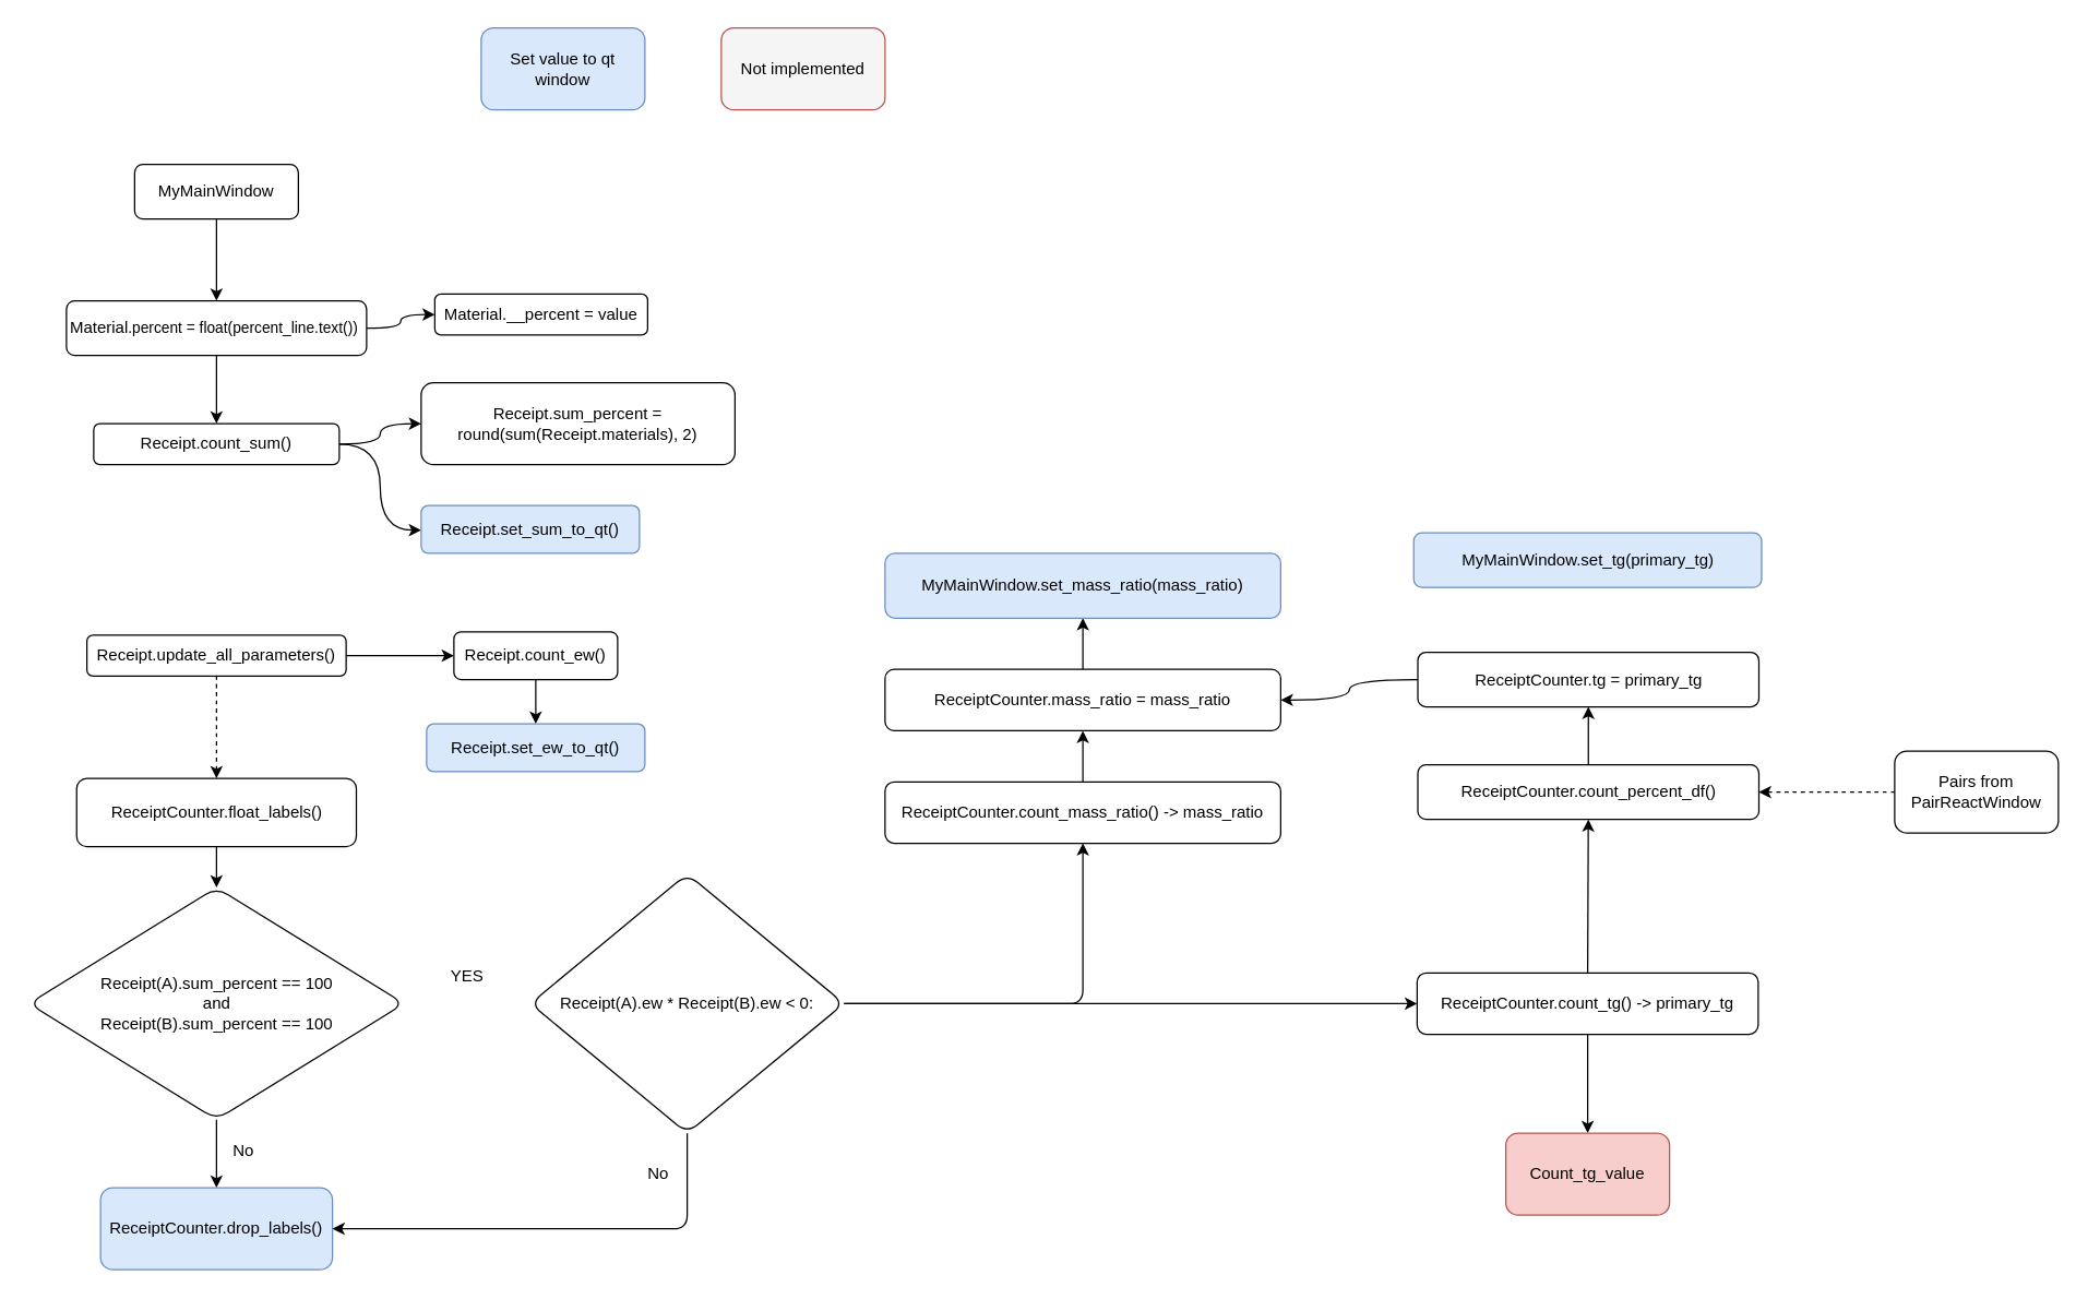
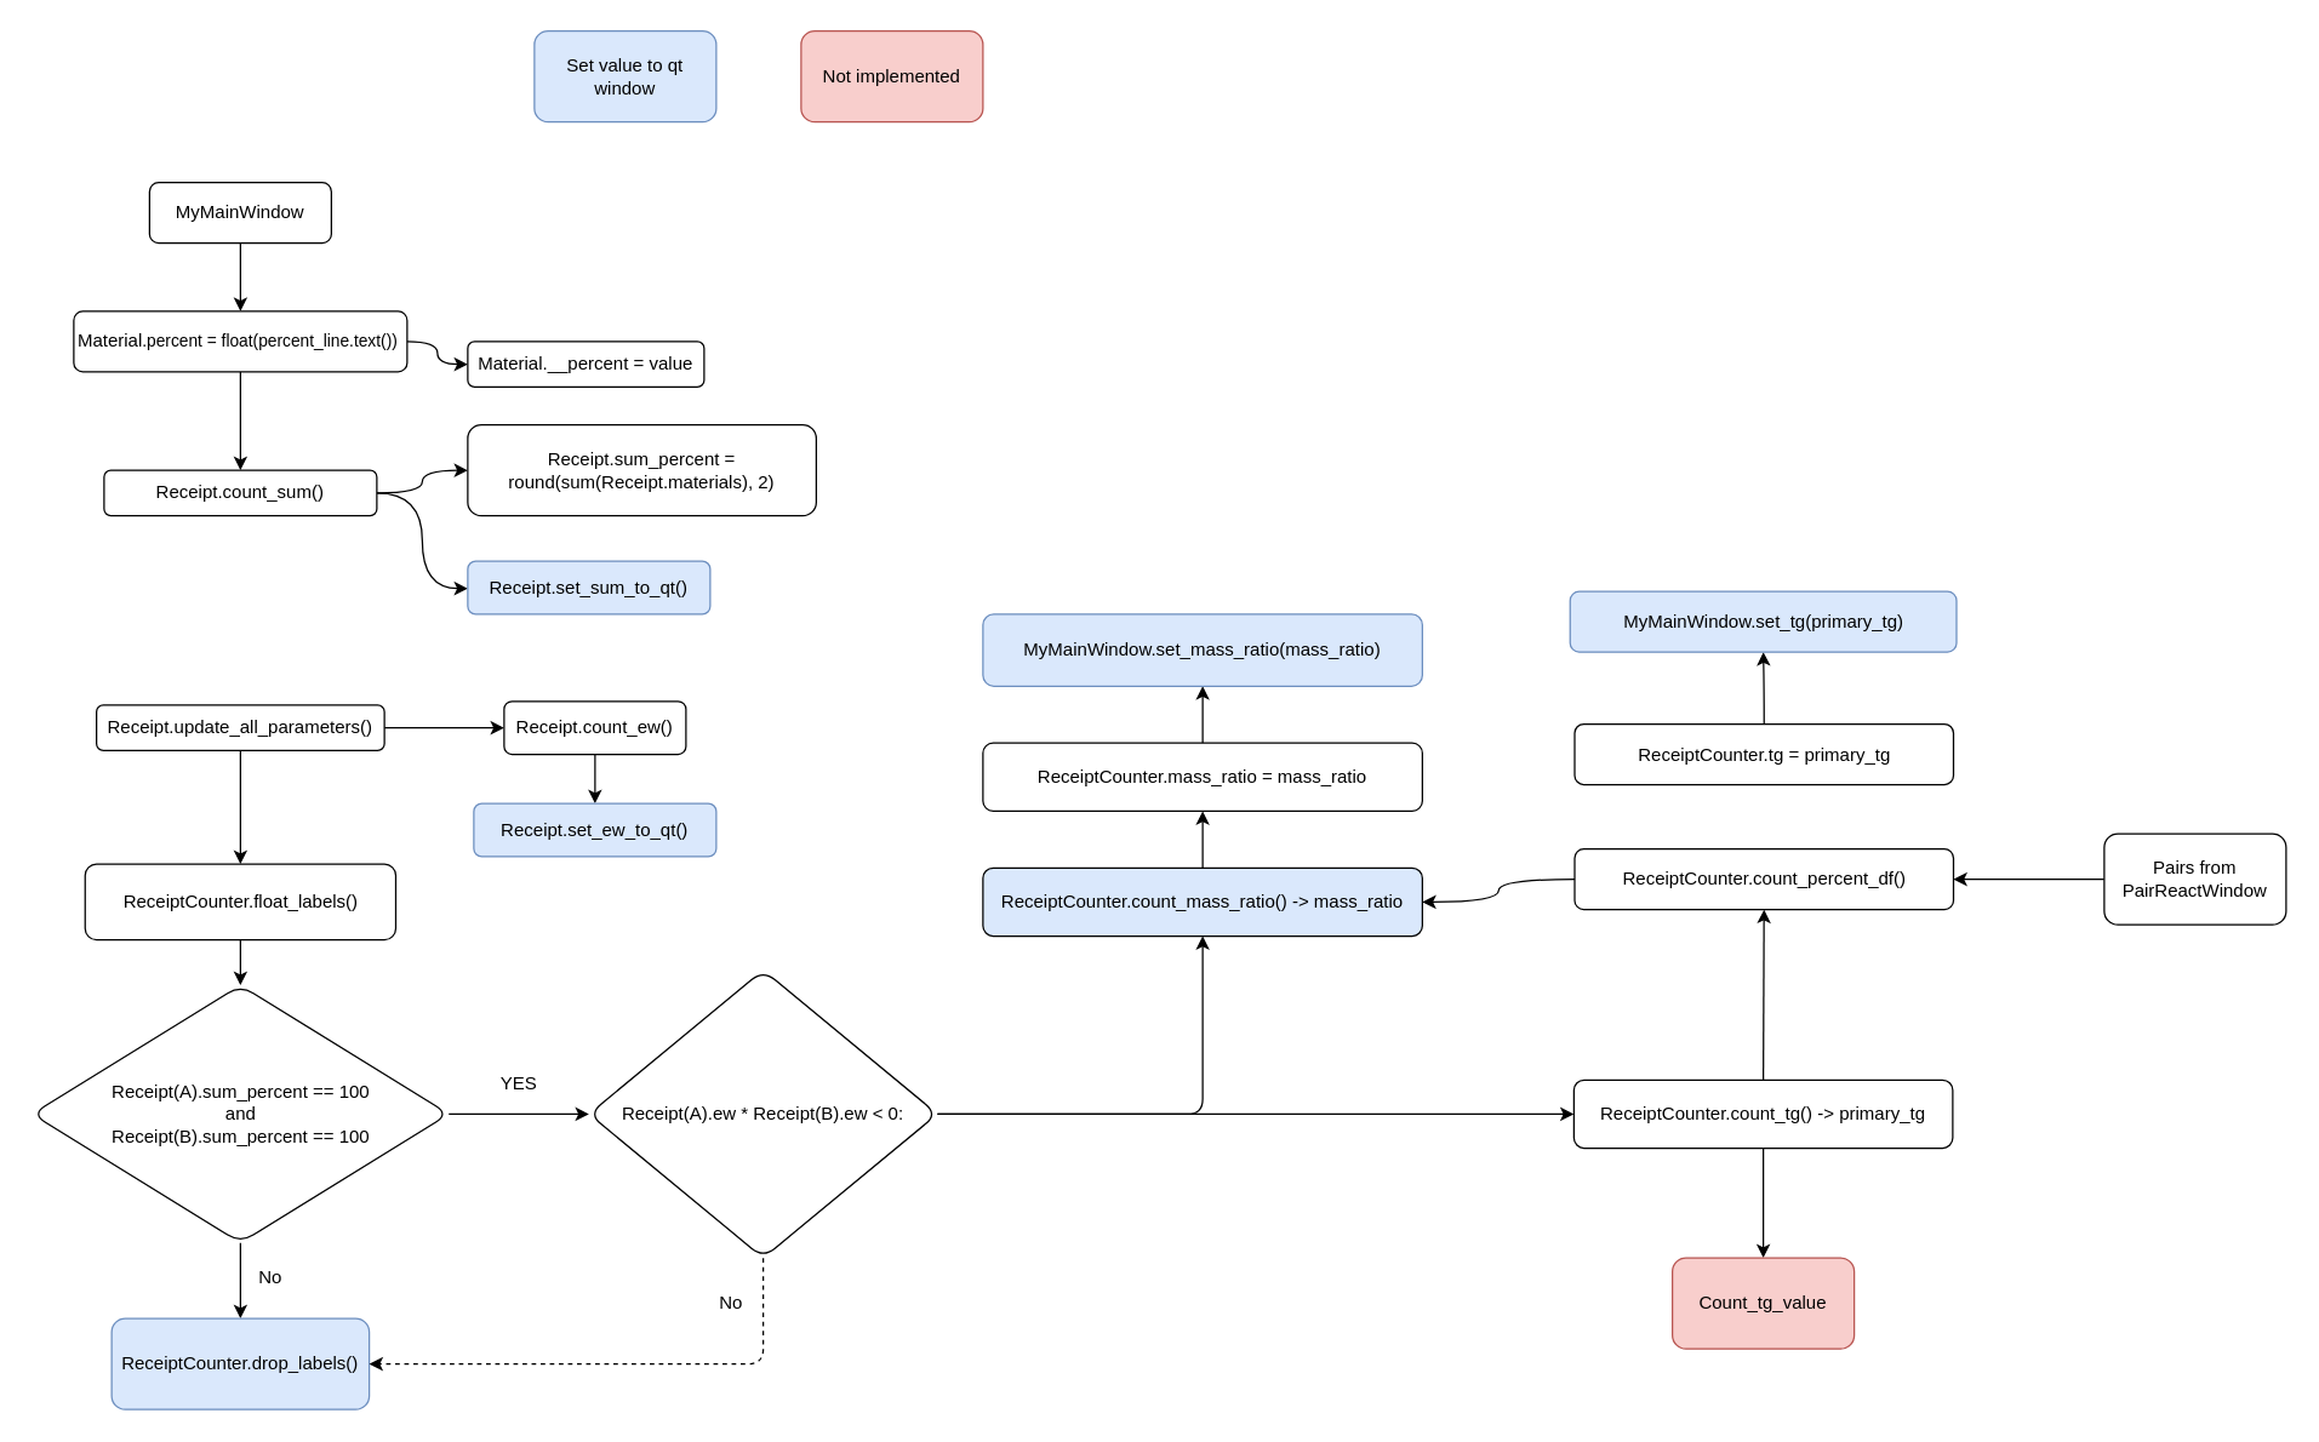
  <mxCell id="0" />
  <mxCell id="1" parent="0" />
  <mxCell id="2" value="" style="edgeStyle=orthogonalEdgeStyle;orthogonalLoop=1;jettySize=auto;html=1;entryX=0.5;entryY=0;entryDx=0;entryDy=0;curved=1;" parent="1" source="3" target="10" edge="1"><mxGeometry x="-0.667" y="180" relative="1" as="geometry"><mxPoint x="158" y="200" as="targetPoint" /><Array as="points" /><mxPoint as="offset" /></mxGeometry></mxCell>
  <mxCell id="3" value="MyMainWindow" style="whiteSpace=wrap;html=1;fontSize=12;glass=0;strokeWidth=1;shadow=0;rounded=1;" parent="1" vertex="1"><mxGeometry x="98" y="120" width="120" height="40" as="geometry" /></mxCell>
  <mxCell id="4" value="" style="edgeStyle=orthogonalEdgeStyle;orthogonalLoop=1;jettySize=auto;html=1;curved=1;" parent="1" source="6" target="11" edge="1"><mxGeometry relative="1" as="geometry"><Array as="points"><mxPoint x="278" y="325" /><mxPoint x="278" y="388" /></Array></mxGeometry></mxCell>
  <mxCell id="5" value="" style="edgeStyle=orthogonalEdgeStyle;orthogonalLoop=1;jettySize=auto;html=1;curved=1;" parent="1" source="6" target="19" edge="1"><mxGeometry relative="1" as="geometry" /></mxCell>
  <mxCell id="6" value="Receipt.count_sum()" style="whiteSpace=wrap;html=1;rounded=1;" parent="1" vertex="1"><mxGeometry x="68" y="310" width="180" height="30" as="geometry" /></mxCell>
- <mxCell id="7" value="Material&lt;span&gt;.__percent = value&lt;/span&gt;" style="whiteSpace=wrap;html=1;rounded=1;" parent="1" vertex="1"><mxGeometry x="318" y="215" width="156" height="30" as="geometry" /></mxCell>
+ <mxCell id="7" value="Material&lt;span&gt;.__percent = value&lt;/span&gt;" style="whiteSpace=wrap;html=1;rounded=1;" parent="1" vertex="1"><mxGeometry x="308" y="225" width="156" height="30" as="geometry" /></mxCell>
  <mxCell id="8" value="" style="edgeStyle=orthogonalEdgeStyle;orthogonalLoop=1;jettySize=auto;html=1;curved=1;" parent="1" source="10" target="7" edge="1"><mxGeometry relative="1" as="geometry" /></mxCell>
  <mxCell id="9" value="" style="edgeStyle=orthogonalEdgeStyle;orthogonalLoop=1;jettySize=auto;html=1;curved=1;" parent="1" source="10" target="6" edge="1"><mxGeometry relative="1" as="geometry" /></mxCell>
- <mxCell id="10" value="Material&lt;span style=&quot;font-size: 11px ; background-color: rgb(255 , 255 , 255)&quot;&gt;.percent =&amp;nbsp;float(percent_line.text())&amp;nbsp;&lt;/span&gt;" style="whiteSpace=wrap;html=1;rounded=1;" parent="1" vertex="1"><mxGeometry x="48" y="220" width="220" height="40" as="geometry" /></mxCell>
+ <mxCell id="10" value="Material&lt;span style=&quot;font-size: 11px ; background-color: rgb(255 , 255 , 255)&quot;&gt;.percent =&amp;nbsp;float(percent_line.text())&amp;nbsp;&lt;/span&gt;" style="whiteSpace=wrap;html=1;rounded=1;" parent="1" vertex="1"><mxGeometry x="48" y="205" width="220" height="40" as="geometry" /></mxCell>
  <mxCell id="11" value="Receipt.set_sum_to_qt()" style="whiteSpace=wrap;html=1;fillColor=#dae8fc;strokeColor=#6c8ebf;rounded=1;" parent="1" vertex="1"><mxGeometry x="308" y="370" width="160" height="35" as="geometry" /></mxCell>
  <mxCell id="12" value="" style="edgeStyle=orthogonalEdgeStyle;orthogonalLoop=1;jettySize=auto;html=1;curved=1;" parent="1" source="14" target="16" edge="1"><mxGeometry relative="1" as="geometry" /></mxCell>
- <mxCell id="13" value="" style="edgeStyle=orthogonalEdgeStyle;orthogonalLoop=1;jettySize=auto;html=1;entryX=0.5;entryY=0;entryDx=0;entryDy=0;curved=1;dashed=1;" parent="1" source="14" target="18" edge="1"><mxGeometry relative="1" as="geometry"><mxPoint x="162" y="582.5" as="targetPoint" /></mxGeometry></mxCell>
+ <mxCell id="13" value="" style="edgeStyle=orthogonalEdgeStyle;orthogonalLoop=1;jettySize=auto;html=1;entryX=0.5;entryY=0;entryDx=0;entryDy=0;curved=1;" parent="1" source="14" target="18" edge="1"><mxGeometry relative="1" as="geometry"><mxPoint x="162" y="582.5" as="targetPoint" /></mxGeometry></mxCell>
  <mxCell id="14" value="Receipt.update_all_parameters()" style="whiteSpace=wrap;html=1;rounded=1;" parent="1" vertex="1"><mxGeometry x="63" y="465" width="190" height="30" as="geometry" /></mxCell>
  <mxCell id="15" value="" style="edgeStyle=orthogonalEdgeStyle;orthogonalLoop=1;jettySize=auto;html=1;curved=1;" parent="1" source="16" target="42" edge="1"><mxGeometry relative="1" as="geometry" /></mxCell>
  <mxCell id="16" value="Receipt.count_ew()" style="whiteSpace=wrap;html=1;rounded=1;" parent="1" vertex="1"><mxGeometry x="332" y="462.5" width="120" height="35" as="geometry" /></mxCell>
  <mxCell id="17" value="" style="edgeStyle=orthogonalEdgeStyle;orthogonalLoop=1;jettySize=auto;html=1;curved=1;" parent="1" source="18" target="22" edge="1"><mxGeometry relative="1" as="geometry" /></mxCell>
  <mxCell id="18" value="ReceiptCounter.float_labels()" style="whiteSpace=wrap;html=1;rounded=1;" parent="1" vertex="1"><mxGeometry x="55.5" y="570" width="205" height="50" as="geometry" /></mxCell>
  <mxCell id="19" value="Receipt.sum_percent = round(sum(Receipt.materials), 2)" style="whiteSpace=wrap;html=1;rounded=1;" parent="1" vertex="1"><mxGeometry x="308" y="280" width="230" height="60" as="geometry" /></mxCell>
  <mxCell id="20" value="" style="edgeStyle=orthogonalEdgeStyle;orthogonalLoop=1;jettySize=auto;html=1;curved=1;" parent="1" source="22" target="25" edge="1"><mxGeometry relative="1" as="geometry" /></mxCell>
+ <mxCell id="21" value="" style="edgeStyle=orthogonalEdgeStyle;orthogonalLoop=1;jettySize=auto;html=1;curved=1;" parent="1" source="22" target="33" edge="1"><mxGeometry relative="1" as="geometry" /></mxCell>
  <mxCell id="22" value="&lt;span&gt;Receipt(A).&lt;/span&gt;sum_percent&amp;nbsp;== 100&lt;br&gt;and&lt;br&gt;Receipt(B).sum_percent&amp;nbsp;== 100" style="rhombus;whiteSpace=wrap;html=1;rounded=1;" parent="1" vertex="1"><mxGeometry x="20.5" y="650" width="275" height="170" as="geometry" /></mxCell>
  <mxCell id="23" value="" style="edgeStyle=orthogonalEdgeStyle;orthogonalLoop=1;jettySize=auto;html=1;curved=1;" parent="1" source="24" target="36" edge="1"><mxGeometry relative="1" as="geometry" /></mxCell>
- <mxCell id="24" value="ReceiptCounter.count_mass_ratio() -&amp;gt; mass_ratio" style="whiteSpace=wrap;html=1;rounded=1;" parent="1" vertex="1"><mxGeometry x="648" y="572.5" width="290" height="45" as="geometry" /></mxCell>
+ <mxCell id="24" value="ReceiptCounter.count_mass_ratio() -&amp;gt; mass_ratio" style="whiteSpace=wrap;html=1;rounded=1;fillColor=#dae8fc;" parent="1" vertex="1"><mxGeometry x="648" y="572.5" width="290" height="45" as="geometry" /></mxCell>
  <mxCell id="25" value="&lt;span&gt;ReceiptCounter.&lt;/span&gt;drop_labels()" style="whiteSpace=wrap;html=1;fillColor=#dae8fc;strokeColor=#6c8ebf;rounded=1;" parent="1" vertex="1"><mxGeometry x="73" y="870" width="170" height="60" as="geometry" /></mxCell>
  <mxCell id="26" value="" style="edgeStyle=orthogonalEdgeStyle;orthogonalLoop=1;jettySize=auto;html=1;entryX=0.5;entryY=1;entryDx=0;entryDy=0;curved=1;" parent="1" source="28" target="44" edge="1"><mxGeometry relative="1" as="geometry" /></mxCell>
  <mxCell id="27" value="" style="edgeStyle=orthogonalEdgeStyle;curved=1;orthogonalLoop=1;jettySize=auto;html=1;" parent="1" source="28" target="47" edge="1"><mxGeometry relative="1" as="geometry" /></mxCell>
  <mxCell id="28" value="ReceiptCounter.count_tg() -&amp;gt; primary_tg" style="whiteSpace=wrap;html=1;rounded=1;" parent="1" vertex="1"><mxGeometry x="1038" y="712.5" width="250" height="45" as="geometry" /></mxCell>
  <mxCell id="29" value="YES" style="text;html=1;strokeColor=none;fillColor=none;align=center;verticalAlign=middle;whiteSpace=wrap;rounded=1;" parent="1" vertex="1"><mxGeometry x="311.5" y="700" width="60" height="30" as="geometry" /></mxCell>
  <mxCell id="30" value="No" style="text;html=1;strokeColor=none;fillColor=none;align=center;verticalAlign=middle;whiteSpace=wrap;rounded=1;" parent="1" vertex="1"><mxGeometry x="148" y="828" width="60" height="30" as="geometry" /></mxCell>
  <mxCell id="31" style="edgeStyle=orthogonalEdgeStyle;orthogonalLoop=1;jettySize=auto;html=1;rounded=1;" parent="1" source="33" target="24" edge="1"><mxGeometry relative="1" as="geometry" /></mxCell>
  <mxCell id="32" style="edgeStyle=orthogonalEdgeStyle;orthogonalLoop=1;jettySize=auto;html=1;entryX=0;entryY=0.5;entryDx=0;entryDy=0;curved=1;" parent="1" source="33" target="28" edge="1"><mxGeometry relative="1" as="geometry" /></mxCell>
  <mxCell id="33" value="Receipt(A).ew * Receipt(B).ew &amp;lt; 0:" style="rhombus;whiteSpace=wrap;html=1;rounded=1;" parent="1" vertex="1"><mxGeometry x="388" y="640" width="230" height="190" as="geometry" /></mxCell>
- <mxCell id="34" style="edgeStyle=orthogonalEdgeStyle;orthogonalLoop=1;jettySize=auto;html=1;entryX=1;entryY=0.5;entryDx=0;entryDy=0;exitX=0.5;exitY=1;exitDx=0;exitDy=0;rounded=1;" parent="1" source="33" target="25" edge="1"><mxGeometry relative="1" as="geometry"><mxPoint x="608" y="962.5" as="sourcePoint" /></mxGeometry></mxCell>
+ <mxCell id="34" style="edgeStyle=orthogonalEdgeStyle;orthogonalLoop=1;jettySize=auto;html=1;entryX=1;entryY=0.5;entryDx=0;entryDy=0;exitX=0.5;exitY=1;exitDx=0;exitDy=0;rounded=1;dashed=1;" parent="1" source="33" target="25" edge="1"><mxGeometry relative="1" as="geometry"><mxPoint x="608" y="962.5" as="sourcePoint" /></mxGeometry></mxCell>
  <mxCell id="35" value="" style="edgeStyle=orthogonalEdgeStyle;orthogonalLoop=1;jettySize=auto;html=1;curved=1;" parent="1" source="36" target="37" edge="1"><mxGeometry relative="1" as="geometry" /></mxCell>
  <mxCell id="36" value="&lt;span&gt;ReceiptCounter.mass_ratio =&amp;nbsp;&lt;/span&gt;mass_ratio" style="whiteSpace=wrap;html=1;rounded=1;" parent="1" vertex="1"><mxGeometry x="648" y="490" width="290" height="45" as="geometry" /></mxCell>
  <mxCell id="37" value="MyMainWindow.set_mass_ratio(mass_ratio)" style="whiteSpace=wrap;html=1;fillColor=#dae8fc;strokeColor=#6c8ebf;rounded=1;" parent="1" vertex="1"><mxGeometry x="648" y="405" width="290" height="47.5" as="geometry" /></mxCell>
- <mxCell id="38" value="" style="edgeStyle=orthogonalEdgeStyle;orthogonalLoop=1;jettySize=auto;html=1;curved=1;" parent="1" source="39" target="36" edge="1"><mxGeometry relative="1" as="geometry" /></mxCell>
+ <mxCell id="38" value="" style="edgeStyle=orthogonalEdgeStyle;orthogonalLoop=1;jettySize=auto;html=1;curved=1;" parent="1" source="39" target="40" edge="1"><mxGeometry relative="1" as="geometry" /></mxCell>
  <mxCell id="39" value="ReceiptCounter.tg = primary_tg" style="whiteSpace=wrap;html=1;rounded=1;" parent="1" vertex="1"><mxGeometry x="1038.5" y="477.5" width="250" height="40" as="geometry" /></mxCell>
  <mxCell id="40" value="MyMainWindow.set_tg(primary_tg)" style="whiteSpace=wrap;html=1;fillColor=#dae8fc;strokeColor=#6c8ebf;rounded=1;" parent="1" vertex="1"><mxGeometry x="1035.5" y="390" width="255" height="40" as="geometry" /></mxCell>
  <mxCell id="41" value="Set value to qt window" style="whiteSpace=wrap;html=1;fillColor=#dae8fc;strokeColor=#6c8ebf;rounded=1;" parent="1" vertex="1"><mxGeometry x="352" y="20" width="120" height="60" as="geometry" /></mxCell>
  <mxCell id="42" value="Receipt.set_ew_to_qt()" style="whiteSpace=wrap;html=1;fillColor=#dae8fc;strokeColor=#6c8ebf;rounded=1;" parent="1" vertex="1"><mxGeometry x="312" y="530" width="160" height="35" as="geometry" /></mxCell>
- <mxCell id="43" style="edgeStyle=orthogonalEdgeStyle;orthogonalLoop=1;jettySize=auto;html=1;entryX=0.5;entryY=1;entryDx=0;entryDy=0;curved=1;" parent="1" source="44" target="39" edge="1"><mxGeometry relative="1" as="geometry" /></mxCell>
+ <mxCell id="43" style="edgeStyle=orthogonalEdgeStyle;orthogonalLoop=1;jettySize=auto;html=1;curved=1;" parent="1" source="44" target="24" edge="1"><mxGeometry relative="1" as="geometry" /></mxCell>
  <mxCell id="44" value="ReceiptCounter.count_percent_df()" style="whiteSpace=wrap;html=1;rounded=1;" parent="1" vertex="1"><mxGeometry x="1038.5" y="560" width="250" height="40" as="geometry" /></mxCell>
- <mxCell id="45" value="" style="edgeStyle=orthogonalEdgeStyle;curved=1;orthogonalLoop=1;jettySize=auto;html=1;dashed=1;" parent="1" source="46" target="44" edge="1"><mxGeometry relative="1" as="geometry" /></mxCell>
+ <mxCell id="45" value="" style="edgeStyle=orthogonalEdgeStyle;curved=1;orthogonalLoop=1;jettySize=auto;html=1;" parent="1" source="46" target="44" edge="1"><mxGeometry relative="1" as="geometry" /></mxCell>
  <mxCell id="46" value="Pairs from PairReactWindow" style="rounded=1;whiteSpace=wrap;html=1;" parent="1" vertex="1"><mxGeometry x="1388" y="550" width="120" height="60" as="geometry" /></mxCell>
  <mxCell id="47" value="Count_tg_value" style="whiteSpace=wrap;html=1;rounded=1;fillColor=#f8cecc;strokeColor=#b85450;" parent="1" vertex="1"><mxGeometry x="1103" y="830" width="120" height="60" as="geometry" /></mxCell>
- <mxCell id="48" value="Not implemented" style="whiteSpace=wrap;html=1;rounded=1;fillColor=#f5f5f5;strokeColor=#b85450;" vertex="1" parent="1"><mxGeometry x="528" y="20" width="120" height="60" as="geometry" /></mxCell>
+ <mxCell id="48" value="Not implemented" style="whiteSpace=wrap;html=1;rounded=1;fillColor=#f8cecc;strokeColor=#b85450;" vertex="1" parent="1"><mxGeometry x="528" y="20" width="120" height="60" as="geometry" /></mxCell>
  <mxCell id="49" value="No" style="text;html=1;strokeColor=none;fillColor=none;align=center;verticalAlign=middle;whiteSpace=wrap;rounded=1;" vertex="1" parent="1"><mxGeometry x="452" y="845" width="60" height="30" as="geometry" /></mxCell>
